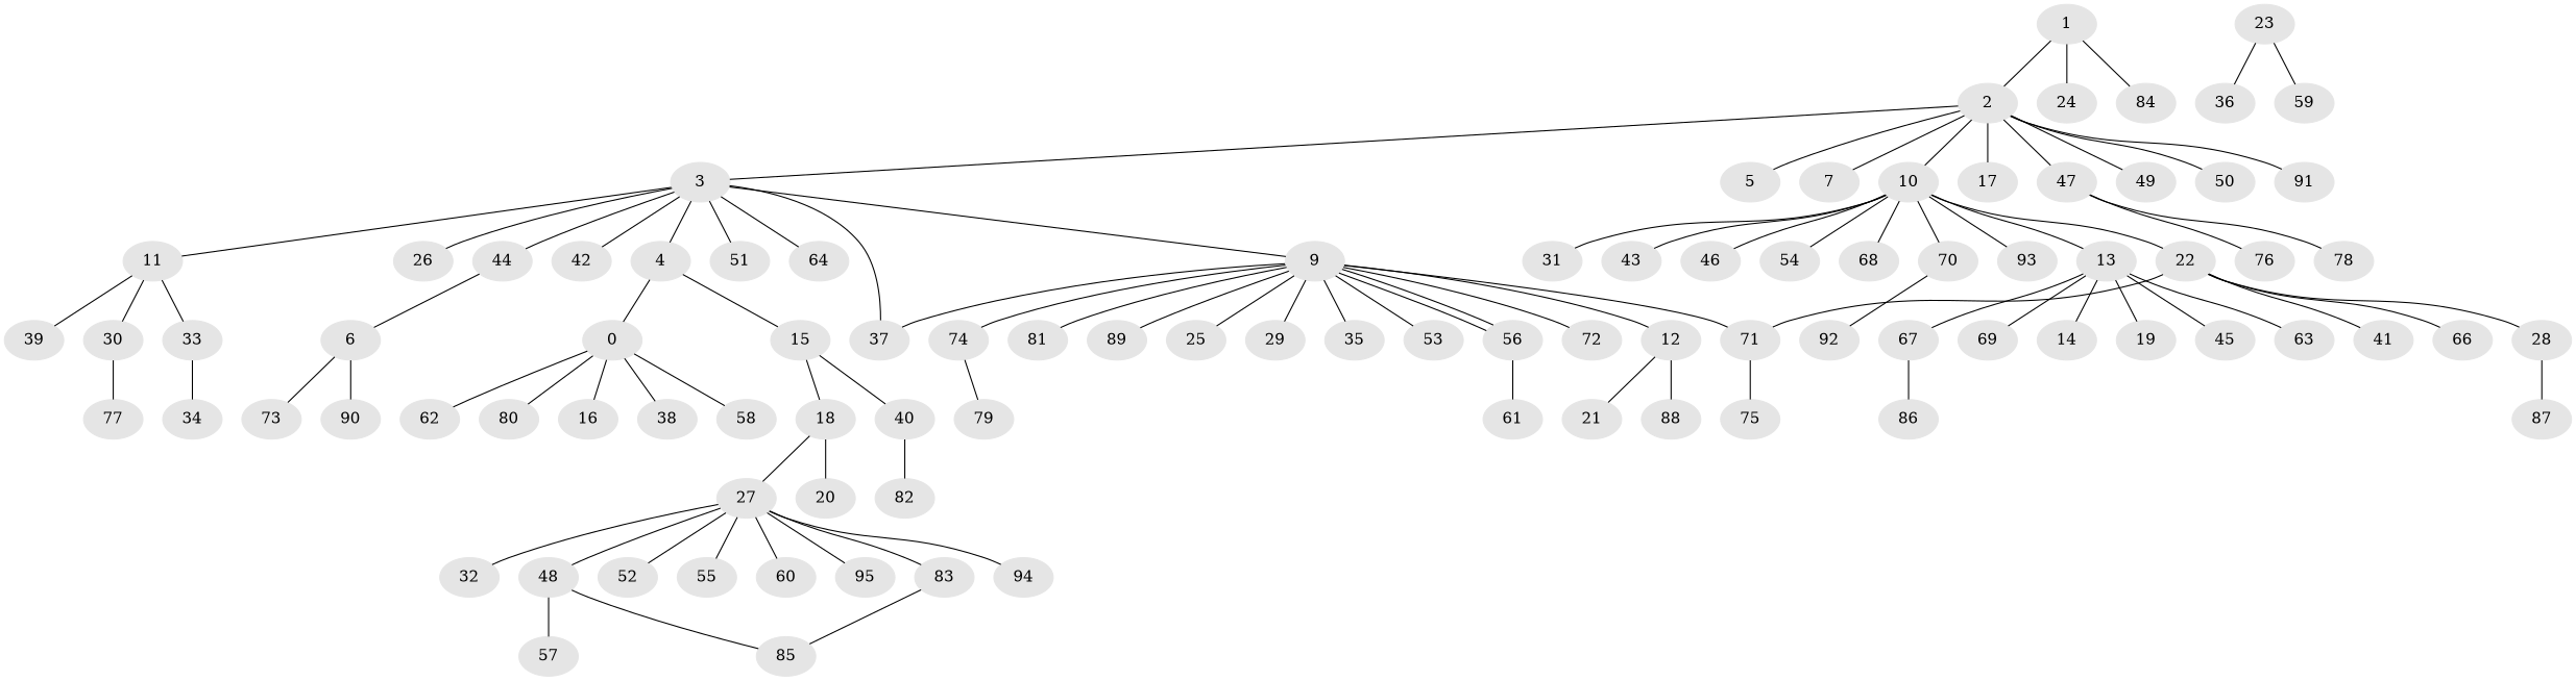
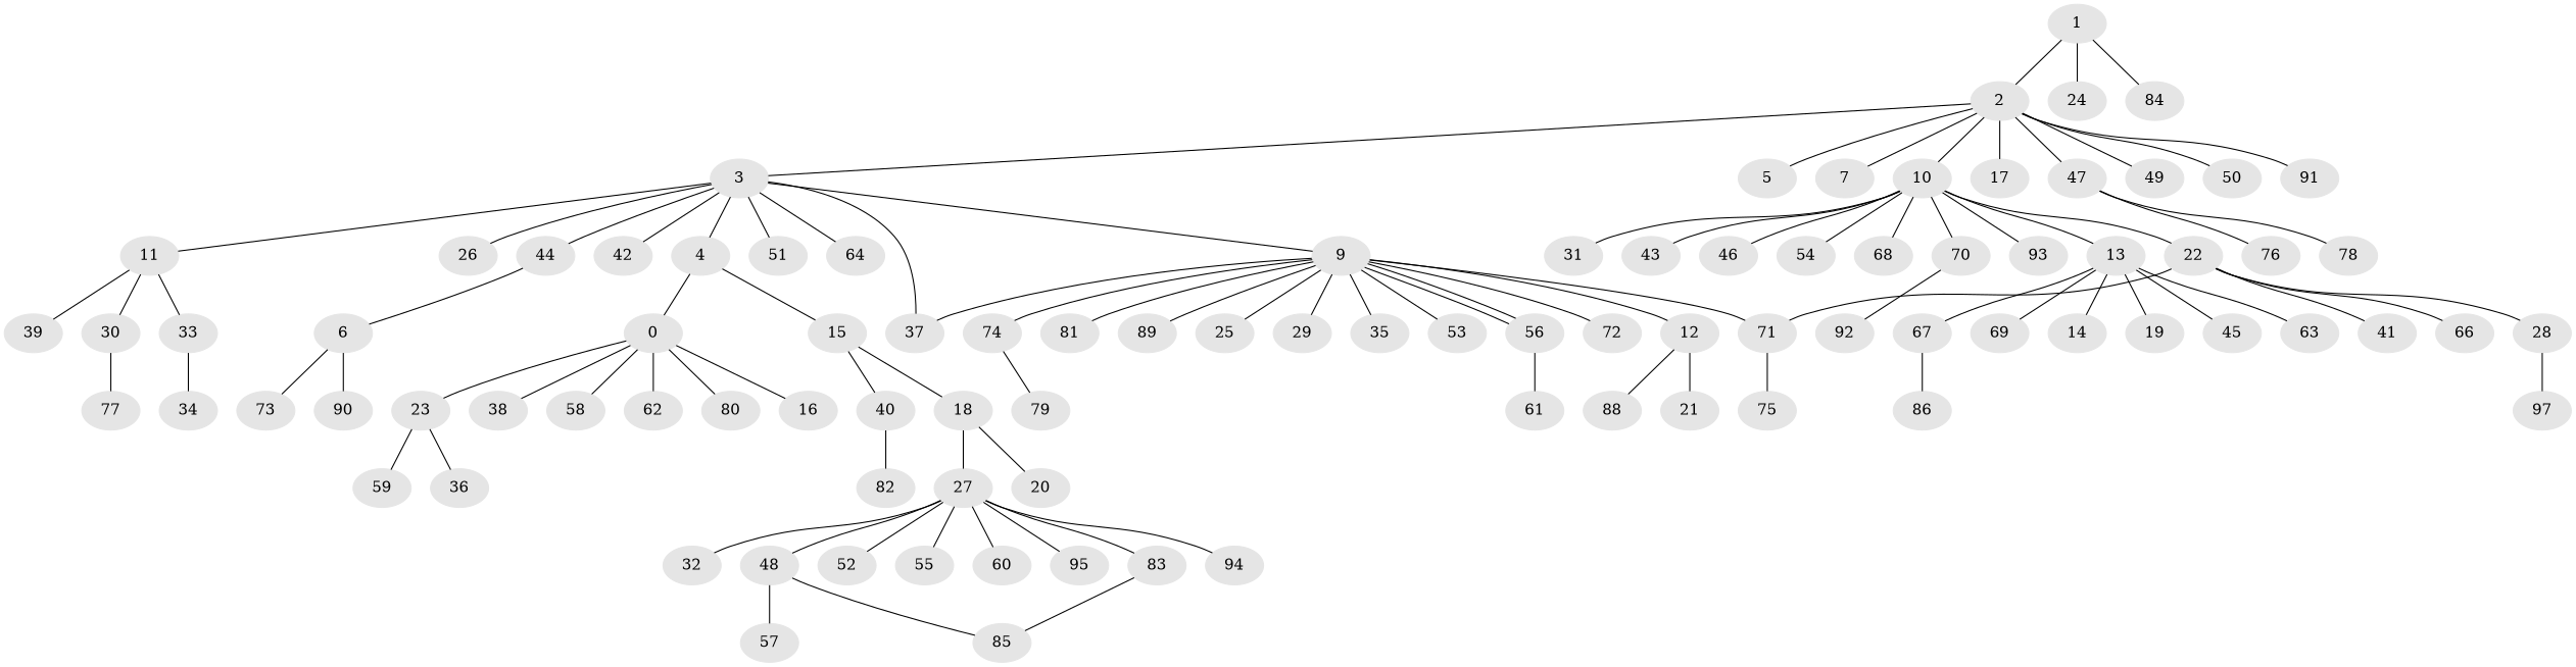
  graph {
    node [color=gray90 style=filled]
    1
    2
    24
    84
    3
    5
    7
    10
    17
    47
    49
    50
    91
    4
    9
    11
    26
    37
    42
    44
    51
    64
    13
    22
    31
    43
    46
    54
    68
    70
    93
    76
    78
    n34 [label=0]
    15
    6
    73
    90
    12
    25
    29
    35
    53
    56
    71
    72
    74
    81
    89
    30
    33
    39
    16
    23
    38
    58
    62
    80
    18
    40
    36
    59
    21
    88
    61
    75
    79
    14
    19
    45
    63
    67
    69
    28
    41
    66
    92
    77
    34
    86
    20
    27
    82
    32
    48
    52
    55
    60
    n89 [label=95]
    83
    94
-   87
+   87 [label=97]
    57
    85
    1 -- 2
    1 -- 24
    1 -- 84
    2 -- 3
    2 -- 5
    2 -- 7
    2 -- 10
    2 -- 17
    2 -- 47
    2 -- 49
    2 -- 50
    2 -- 91
    3 -- 4
    3 -- 9
    3 -- 11
    3 -- 26
    3 -- 37
    3 -- 42
    3 -- 44
    3 -- 51
    3 -- 64
    10 -- 13
    10 -- 22
    10 -- 31
    10 -- 43
    10 -- 46
    10 -- 54
    10 -- 68
    10 -- 70
    10 -- 93
    47 -- 76
    47 -- 78
    4 -- n34
    4 -- 15
    9 -- 37
    9 -- 12
    9 -- 25
    9 -- 29
    9 -- 35
    9 -- 53
    9 -- 56
    9 -- 56
    9 -- 71
    9 -- 72
    9 -- 74
    9 -- 81
    9 -- 89
    11 -- 30
    11 -- 33
    11 -- 39
    44 -- 6
    13 -- 14
    13 -- 19
    13 -- 45
    13 -- 63
    13 -- 67
    13 -- 69
    22 -- 71
    22 -- 28
    22 -- 41
    22 -- 66
    70 -- 92
    n34 -- 16
+   n34 -- 23
    n34 -- 38
    n34 -- 58
    n34 -- 62
    n34 -- 80
    15 -- 18
    15 -- 40
    6 -- 73
    6 -- 90
    12 -- 21
    12 -- 88
    56 -- 61
    71 -- 75
    74 -- 79
    30 -- 77
    33 -- 34
    23 -- 36
    23 -- 59
    18 -- 20
    18 -- 27
    40 -- 82
    67 -- 86
    28 -- 87
    27 -- 32
    27 -- 48
    27 -- 52
    27 -- 55
    27 -- 60
    27 -- n89
    27 -- 83
    27 -- 94
    48 -- 57
    48 -- 85
    83 -- 85
  }
